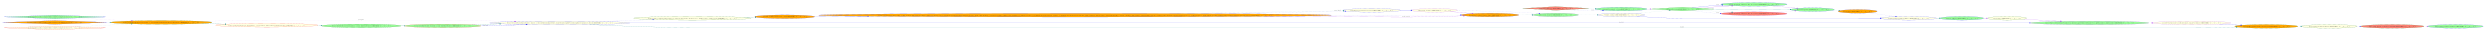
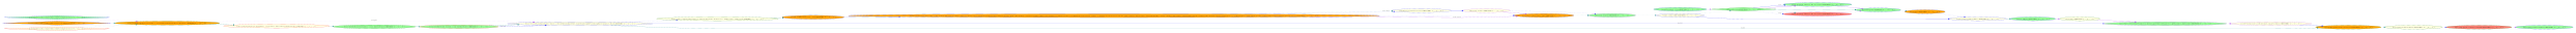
  digraph {
    fontname="IBM Plex Mono"
    rankdir=LR
    node [color=blue fillcolor=palegreen fontname="IBM Plex Mono" shape=ellipse style=filled]
    edge [arrowhead=box color=teal fontname="IBM Plex Mono" style=dotted]
-   n1 [color=darkgreen fillcolor=salmon label="TimeoutException e@@@26@@@['1', '1', '0']" shape=diamond]
    n2 [label="timeoutOccurred = true@@@27@@@['1', '1', '0']"]
    n3 [color=darkgreen label="!timeoutOccurred@@@29@@@['1', '1', '0']" shape=diamond]
    n4 [label="finish.signal()@@@27@@@['1', '1', '1']"]
    n5 [color=darkgreen fillcolor=lightyellow label="build.get()@@@28@@@['1', '1', '1']"]
    n6 [color=purple label="assertThat(((FreeStyleProject)j.jenkins.getItem(\"aProject\")).getBuilds(),hasSize(1))@@@29@@@['1', '1', '1']"]
    n7 [color=darkgreen fillcolor=salmon label="exec_task.get(1,TimeUnit.SECONDS)@@@33@@@['0', '0', '1']"]
    n8 [label="assertJenkinsInQuietMode()@@@34@@@['0', '0', '1']"]
    n9 [label="finish.signal()@@@30@@@['1', '1', '0']"]
    n10 [color=purple fillcolor=salmon label="fail(\"Missing timeout for CLI call\")@@@29@@@['0', '1', '0']"]
    n11 [label="fail(\"Missing timeout for CLI call\")@@@30@@@['1', '0', '0']"]
    n12 [fillcolor=orange label="build.get()@@@31@@@['1', '1', '0']"]
    n13 [fillcolor=lightyellow label="final Future<FreeStyleBuild> build = OnlineNodeCommandTest.startBlockingAndFinishingBuild(project,finish)@@@7@@@['1', '1', '1']"]
    n14 [color=darkgreen fillcolor=lightyellow label="assertThat(((FreeStyleProject)j.jenkins.getItem(\"aProject\")).getBuilds(),hasSize(1))@@@8@@@['1', '1', '1']"]
    n15 [color=darkgreen fillcolor=orange label="j.assertBuildStatusSuccess(build)@@@31@@@['1', '1', '1']"]
    n16 [fillcolor=orange label="boolean timeoutOccurred = false@@@9@@@['1', '1', '1']"]
    n17 [color=purple fillcolor=lightyellow label="assertThat(project.isBuilding(),equalTo(false))@@@30@@@['1', '1', '1']"]
    n18 [color=darkgreen fillcolor=lightyellow label="assertJenkinsInQuietMode()@@@32@@@['0', '0', '1']"]
    n19 [fillcolor=orange label="threadPool.submit(exec_task)@@@23@@@['1', '0', '1']"]
    n20 [color=purple label="beforeCli.block()@@@24@@@['1', '1', '1']"]
    n21 [fillcolor=lightyellow label="Thread.sleep(1000)@@@25@@@['1', '1', '1']"]
    n22 [label="quietDownShouldSuccessWithBlockAndRunningExecutor['1', '0', '0']" shape=diamond]
    n23 [color=darkgreen fillcolor=orange label="final FreeStyleProject project = j.createFreeStyleProject(\"aProject\")@@@3@@@['1', '1', '1']"]
    n24 [color=red fillcolor=lightyellow label="final ExecutorService threadPool = Executors.newSingleThreadExecutor()@@@4@@@['1', '1', '1']"]
    n25 [fillcolor=orange label="quietDownShouldSuccessWithBlockAndFinishingExecutor['0', '0', '1']" shape=diamond]
    n26 [fillcolor=lightyellow label="assertJenkinsInQuietMode()@@@26@@@['0', '0', '1']"]
    n27 [color=darkgreen label="final OneShotEvent beforeCli = new OneShotEvent()@@@5@@@['1', '1', '1']"]
    n28 [color=red fillcolor=lightyellow label="quietDownShouldSuccessWithBlockAndRunningExecutor['0', '1', '0']" shape=diamond]
    n29 [fillcolor=orange label="final FutureTask exec_task = new FutureTask(new Callable(){public Object call(){assertJenkinsNotInQuietMode()final long time_before = System.currentTimeMillis()beforeCli.signal()final CLICommandInvoker.Result result = command.authorizedTo(Jenkins.READ,Jenkins.ADMINISTER).invokeWithArgs(\"-block\")assertThat(result,succeededSilently())assertThat(System.currentTimeMillis() > time_before + 1000,equalTo(true))assertJenkinsInQuietMode()return null}})@@@10@@@['1', '1', '1']"]
    n30 [color=purple fillcolor=lightyellow label="beforeCli.block()@@@22@@@['1', '1', '0']"]
    n31 [color=red label="final OneShotEvent finish = new OneShotEvent()@@@6@@@['1', '1', '1']"]
    n32 [fillcolor=lightyellow label="threadPool.submit(exec_task)@@@21@@@['1', '1', '0']"]
-   n1 -> n2
-   n1 -> n2 [color=blue label=true]
    n2 -> n3 [arrowhead=dot color=purple style=solid]
    n3 -> n9 [style=solid]
    n3 -> n10
    n3 -> n10 [arrowhead=dot color=blue label=true]
    n3 -> n11 [color=blue label=true style=solid]
    n3 -> n11 [color=purple style=solid]
    n4 -> n5 [arrowhead=diamond color=purple style=solid]
    n5 -> n6 [color=purple style=solid]
    n6 -> n17 [color=purple]
    n7 -> n8 [arrowhead=dot color=purple]
    n9 -> n12 [arrowhead=dot]
    n10 -> n9 [arrowhead=diamond color=purple]
    n11 -> n9 [arrowhead=diamond color=purple style=solid]
    n12 -> n26 [arrowhead=diamond color=blue]
    n13 -> n6 [arrowhead=dot color=blue label=build style=solid]
    n13 -> n14 [arrowhead=dot color=blue]
    n13 -> n15 [label=build style=solid]
    n14 -> n16 [style=solid]
    n15 -> n18
    n16 -> n29 [arrowhead=dot color=blue style=solid]
    n17 -> n15 [color=blue style=solid]
    n18 -> n7 [arrowhead=diamond color=blue]
    n19 -> n20
    n20 -> n21 [arrowhead=dot]
    n21 -> n3 [arrowhead=diamond]
    n21 -> n26 [color=blue style=solid]
    n22 -> n23 [color=purple]
    n23 -> n13 [color=purple label=project]
    n23 -> n24 [style=solid]
    n24 -> n27 [arrowhead=diamond style=solid]
    n25 -> n23 [arrowhead=diamond]
    n26 -> n4 [style=solid]
    n27 -> n31 [arrowhead=dot style=solid]
    n28 -> n23 [arrowhead=diamond]
    n29 -> n19 [color=blue]
    n29 -> n19 [color=purple label=exec_task style=solid]
    n29 -> n32 [label=exec_task]
    n29 -> n32 [arrowhead=diamond color=blue]
    n30 -> n19 [arrowhead=dot color=purple style=solid]
    n30 -> n20 [arrowhead=dot color=blue]
    n31 -> n13 [color=blue label=finish style=solid]
    n31 -> n13 [style=solid]
    n32 -> n30 [color=blue style=solid]
  }
